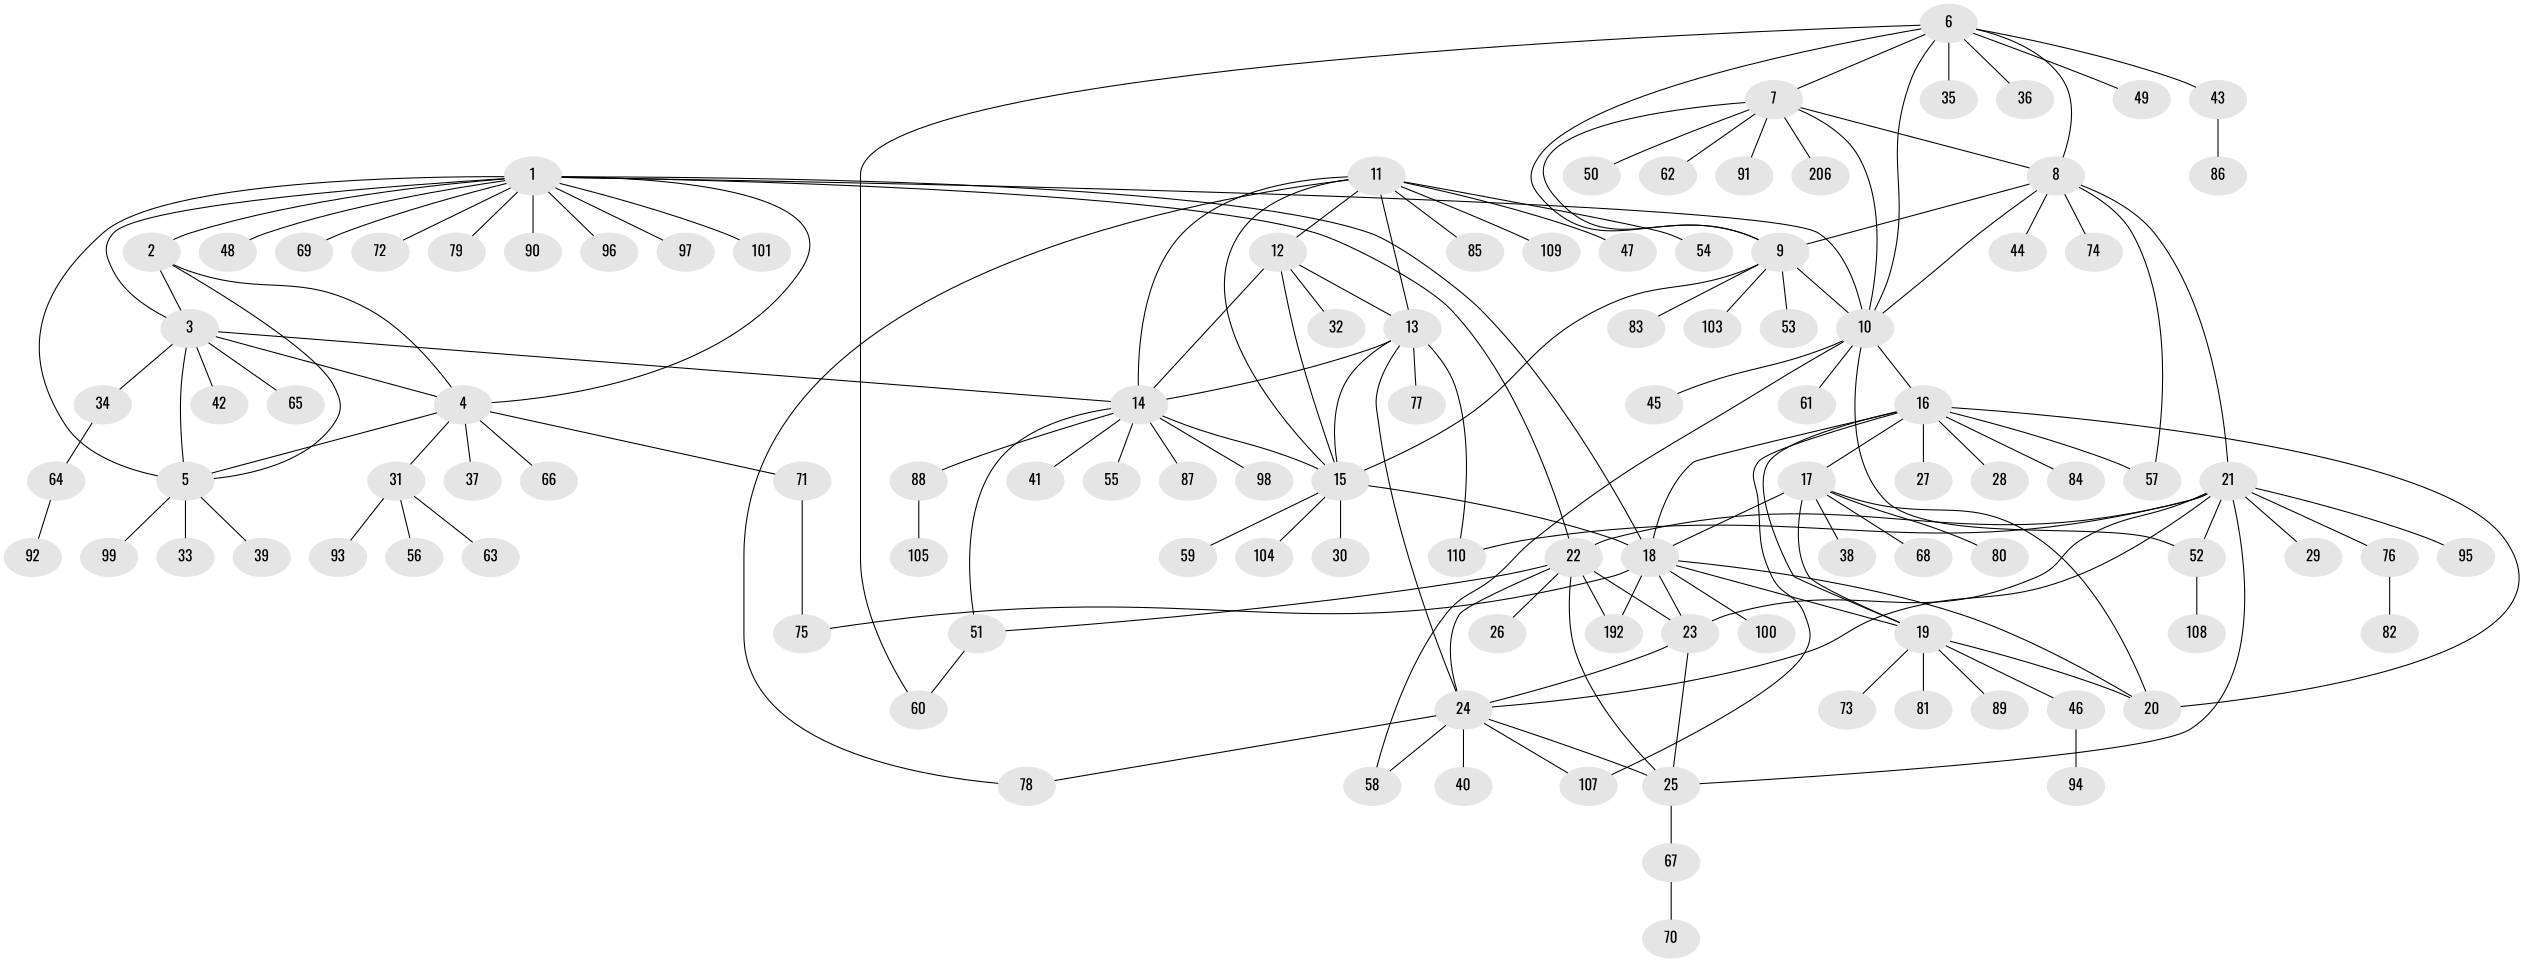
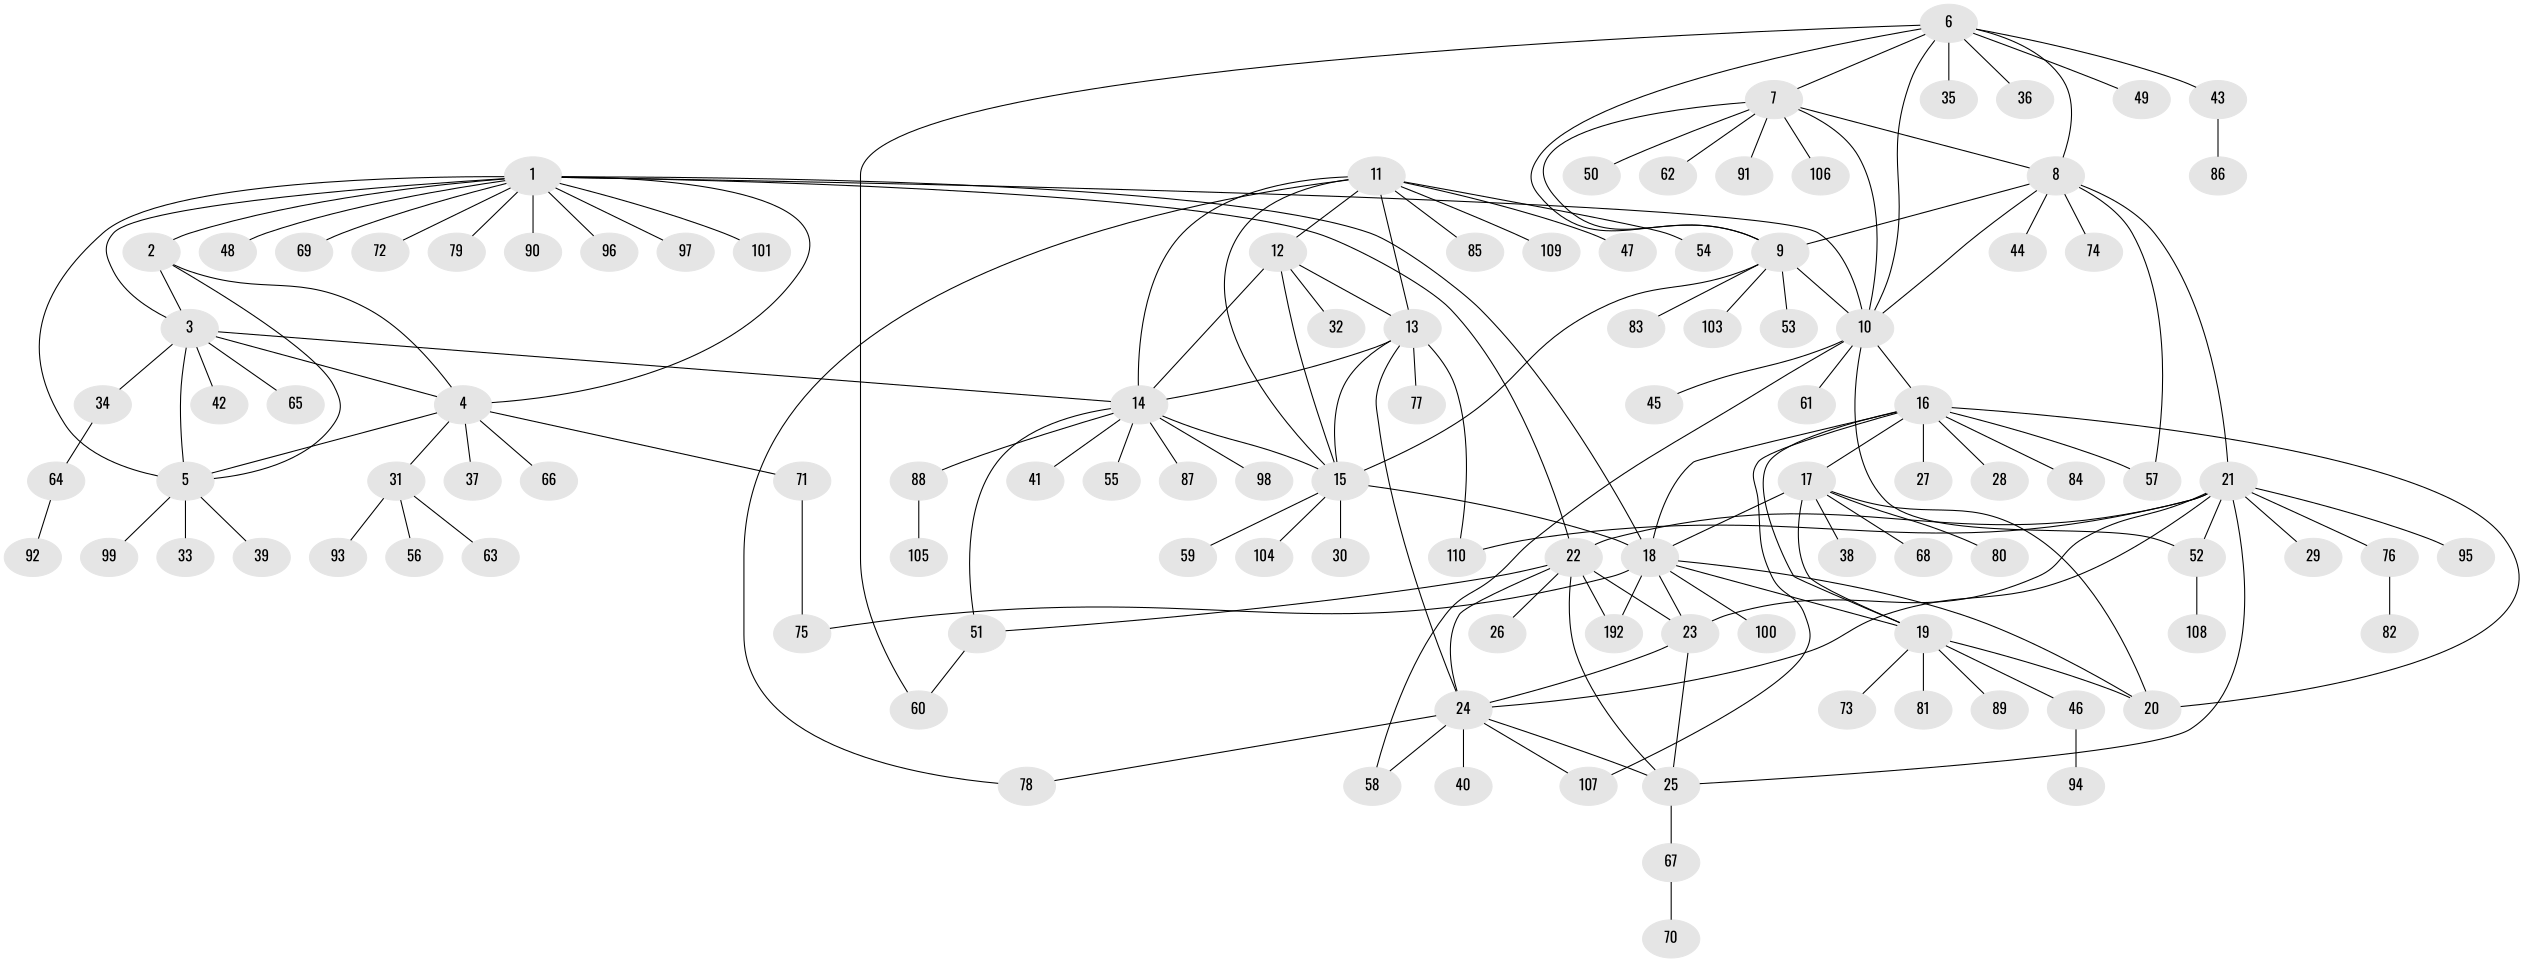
  graph {
    fontname=Oswald
    node [color=gray90 fontname=Oswald style=filled]
    edge [fontname=Oswald]
    1
    2
    3
    4
    5
    10
    18
    22
    48
    69
    72
    79
    90
    96
    97
    101
    14
    34
    42
    65
    31
    37
    66
    71
    33
    39
    99
    16
    45
    52
    58
    61
    75
    19
    20
    23
    100
    n38 [label=192]
    24
    51
    25
    26
    15
    41
    55
    87
    88
    98
    64
    56
    63
    93
    6
    7
    8
    9
    35
    36
    43
    49
    60
    50
    62
    91
-   106 [label=206]
+   106
    21
    44
    57
    74
    53
    83
    103
    86
    110
    29
    76
    95
    30
    59
    104
    17
    27
    28
    84
    107
    108
    11
    12
    13
    47
    54
    78
    85
    109
    32
    77
    40
    105
    38
    68
    80
    46
    73
    81
    89
    94
    67
    82
    70
    92
    1 -- 2
    1 -- 3
    1 -- 4
    1 -- 5
    1 -- 10
    1 -- 18
    1 -- 22
    1 -- 48
    1 -- 69
    1 -- 72
    1 -- 79
    1 -- 90
    1 -- 96
    1 -- 97
    1 -- 101
    2 -- 3
    2 -- 4
    2 -- 5
    3 -- 4
    3 -- 5
    3 -- 14
    3 -- 34
    3 -- 42
    3 -- 65
    4 -- 5
    4 -- 31
    4 -- 37
    4 -- 66
    4 -- 71
    5 -- 33
    5 -- 39
    5 -- 99
    10 -- 16
    10 -- 45
    10 -- 52
    10 -- 58
    10 -- 61
    18 -- 75
    18 -- 19
    18 -- 20
    18 -- 23
    18 -- 100
    18 -- n38
    22 -- 23
    22 -- n38
    22 -- 24
    22 -- 51
    22 -- 25
    22 -- 26
    14 -- 51
    14 -- 15
    14 -- 41
    14 -- 55
    14 -- 87
    14 -- 88
    14 -- 98
    34 -- 64
    31 -- 56
    31 -- 63
    31 -- 93
    71 -- 75
    16 -- 18
    16 -- 19
    16 -- 20
    16 -- 57
    16 -- 17
    16 -- 27
    16 -- 28
    16 -- 84
    16 -- 107
    52 -- 108
    19 -- 20
    19 -- 46
    19 -- 73
    19 -- 81
    19 -- 89
    23 -- 24
    23 -- 25
    24 -- 58
    24 -- 25
    24 -- 107
    24 -- 78
    24 -- 40
    51 -- 60
    25 -- 67
    15 -- 18
    15 -- 30
    15 -- 59
    15 -- 104
    88 -- 105
    64 -- 92
    6 -- 10
    6 -- 7
    6 -- 8
    6 -- 9
    6 -- 35
    6 -- 36
    6 -- 43
    6 -- 49
    6 -- 60
    7 -- 10
    7 -- 8
    7 -- 9
    7 -- 50
    7 -- 62
    7 -- 91
    7 -- 106
    8 -- 10
    8 -- 9
    8 -- 21
    8 -- 44
    8 -- 57
    8 -- 74
    9 -- 10
    9 -- 15
    9 -- 53
    9 -- 83
    9 -- 103
    43 -- 86
    21 -- 22
    21 -- 52
    21 -- 23
    21 -- 24
    21 -- 25
    21 -- 110
    21 -- 29
    21 -- 76
    21 -- 95
    76 -- 82
    17 -- 18
    17 -- 19
    17 -- 20
    17 -- 38
    17 -- 68
    17 -- 80
    11 -- 14
    11 -- 15
    11 -- 12
    11 -- 13
    11 -- 47
    11 -- 54
    11 -- 78
    11 -- 85
    11 -- 109
    12 -- 14
    12 -- 15
    12 -- 13
    12 -- 32
    13 -- 14
    13 -- 24
    13 -- 15
    13 -- 110
    13 -- 77
    46 -- 94
    67 -- 70
  }
